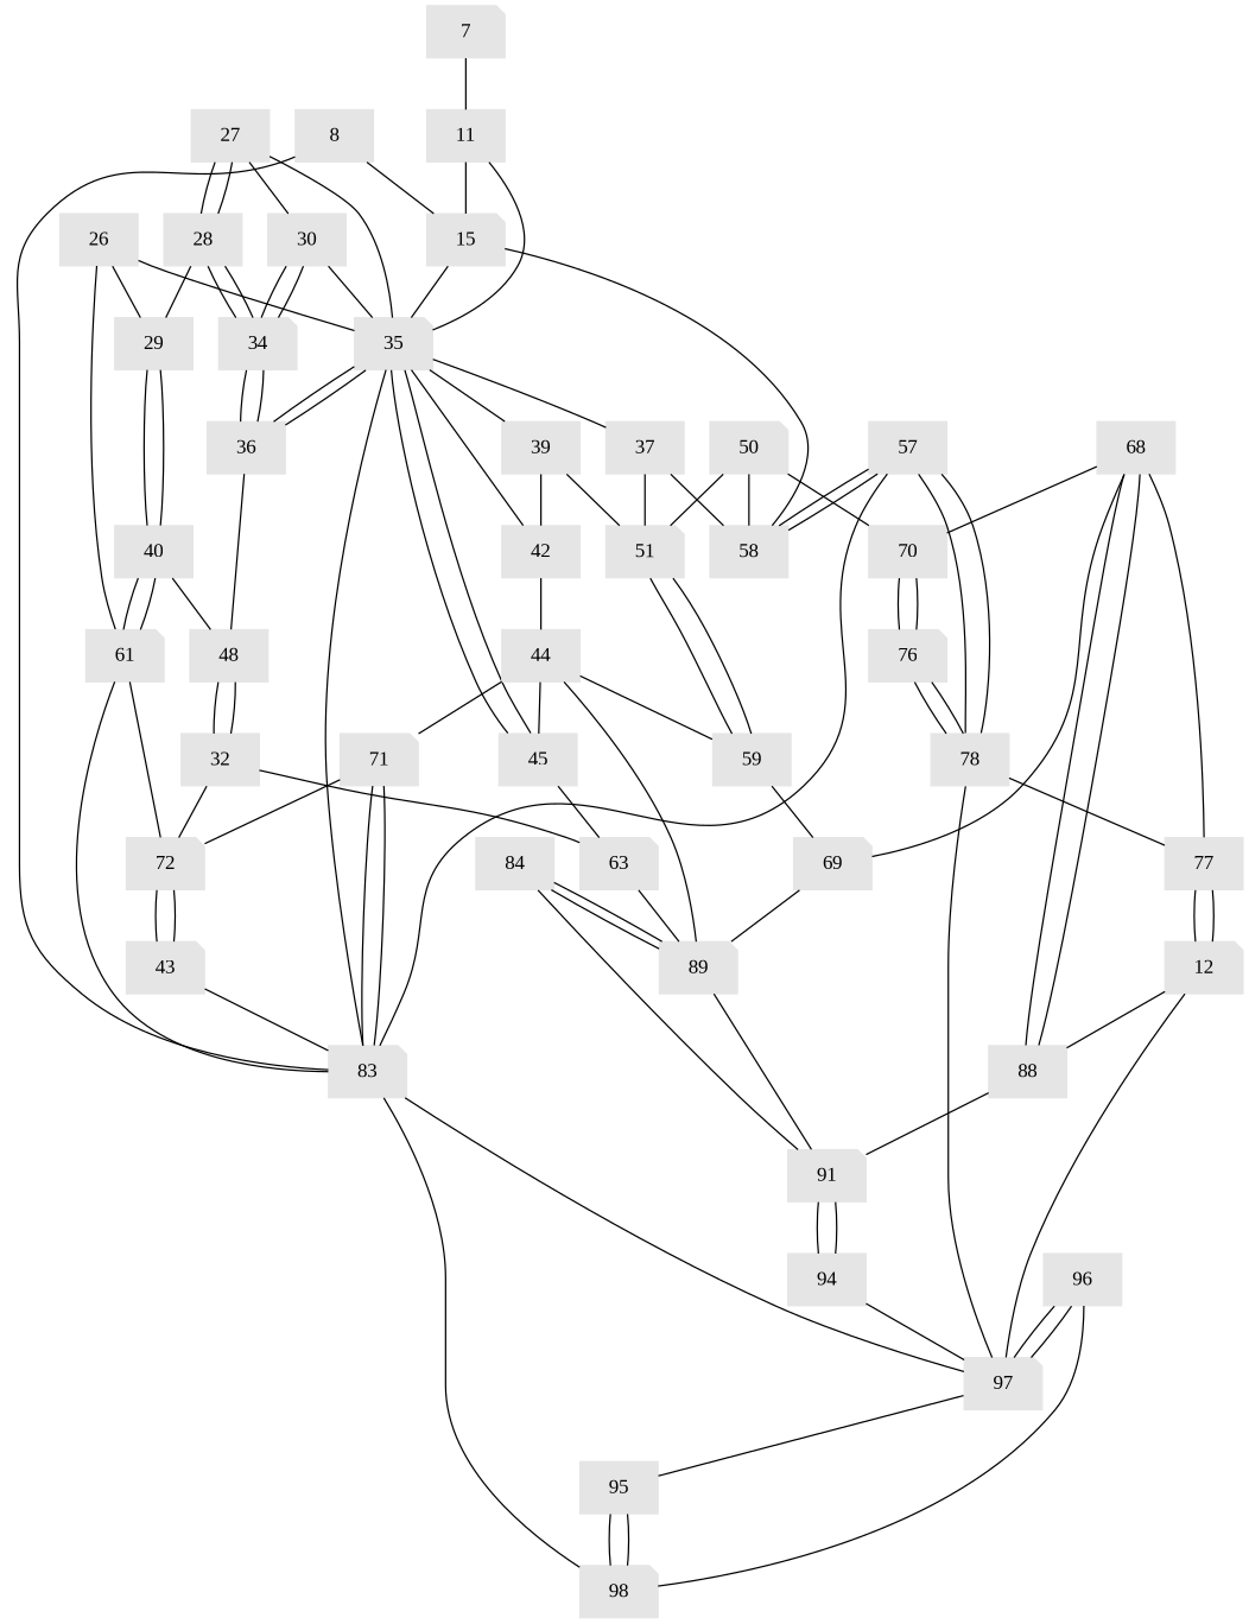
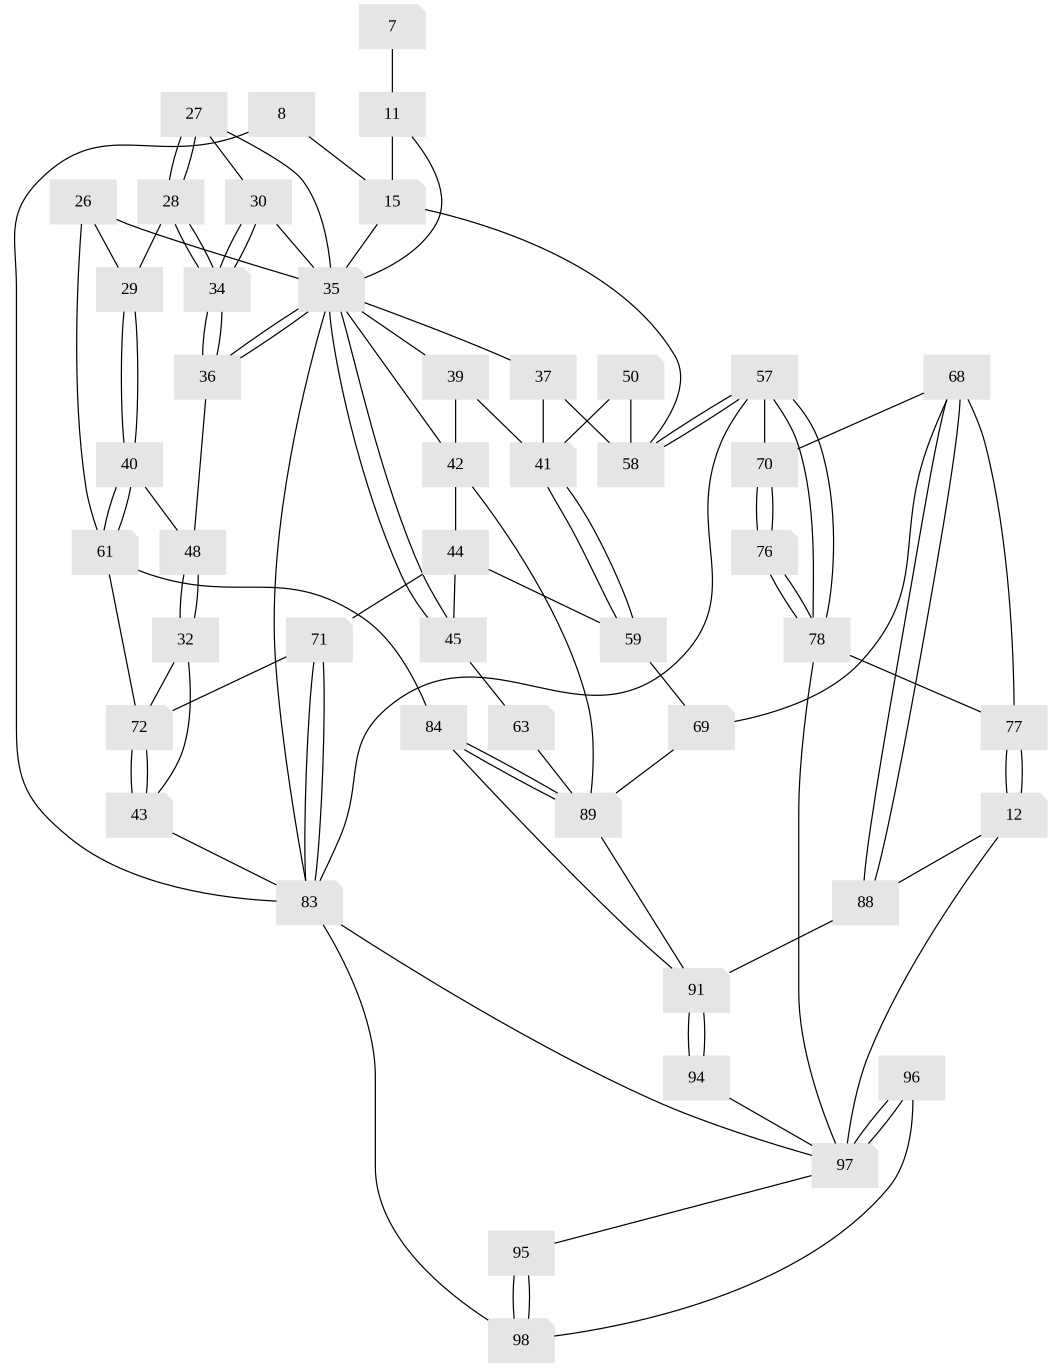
  graph {
    fontname="Liberation Serif"
    node [color=gray90 fontname="Liberation Serif" shape=box style=filled]
    edge [fontname="Liberation Serif"]
    7 [shape=note]
    11 [super="+10+6"]
    15 [shape=note super="+9+12"]
    35 [shape=note super="+17+16+14+20+23"]
    8 [super="+1+2"]
    83 [shape=note super="+74+75"]
    58 [super="+46+21+49"]
    97 [shape=note super="+93+92"]
    98 [shape=note super="+87+86"]
    36
    37 [super="+22"]
    39 [super="+31"]
    42 [super="+32"]
    45
    26
    29
    n17 [label=61 shape=note super="+25"]
    40
    72 [shape=note super="+54"]
    27 [super="+19"]
    28
    30 [super="+18"]
    34 [shape=note]
    48
-   51 [shape=note super="+38"]
+   51 [shape=note super="+38" label=41]
    44 [super="+43"]
    63 [shape=note super="+55"]
    n28 [label=32]
    59
    n30 [label=43 shape=note]
    89 [shape=note super="+79+61+62"]
    71 [shape=note]
    69 [shape=note super="+64"]
    91 [shape=note super="+85+90"]
    50 [shape=note]
    70 [super="+66"]
    76 [shape=note]
    57
    78
    77
    68 [super="+67"]
    88
    n43 [label=12 shape=note]
    95
    84
    94
    96
    7 -- 11 [weight=2]
    11 -- 15 [weight=2]
    11 -- 35
    15 -- 35
    15 -- 58
    35 -- 83
    35 -- 36
    35 -- 36
    35 -- 37
    35 -- 39
    35 -- 42
    35 -- 45
    35 -- 45
    8 -- 15
    8 -- 83 [weight=2]
    83 -- 97
    83 -- 98 [weight=2]
    97 -- 95
    36 -- 48
    37 -- 58 [weight=2]
    37 -- 51
    39 -- 42 [weight=2]
    39 -- 51
    42 -- 44
    45 -- 63
    26 -- 35
    26 -- 29
    26 -- n17
    29 -- 40
    29 -- 40
-   n17 -- 83
+   n17 -- 84
    n17 -- 72
    40 -- n17
    40 -- n17
    40 -- 48
    72 -- n30 [weight=2]
    72 -- n30
    27 -- 35
    27 -- 28
    27 -- 28
    27 -- 30 [weight=2]
    28 -- 29
    28 -- 34
    28 -- 34
    30 -- 35
    30 -- 34
    30 -- 34
    34 -- 36
    34 -- 36
    48 -- n28
    48 -- n28
    51 -- 59
    51 -- 59
    44 -- 45
    44 -- 59
-   44 -- 89
+   42 -- 89
    44 -- 71
    63 -- 89
    n28 -- 72
-   n28 -- 63
+   n28 -- n30
    59 -- 69
    n30 -- 83
    89 -- 91
    71 -- 83
    71 -- 83
    71 -- 72
    69 -- 89 [weight=2]
    91 -- 94
    91 -- 94
    50 -- 58
    50 -- 51
-   50 -- 70
+   57 -- 70
    70 -- 76
    70 -- 76
    76 -- 78
    76 -- 78
    57 -- 83
    57 -- 58
    57 -- 58
    57 -- 78
    57 -- 78
    78 -- 97
    78 -- 77
    77 -- n43
    77 -- n43
    68 -- 69
    68 -- 70
    68 -- 77
    68 -- 88
    68 -- 88
    88 -- 91
    n43 -- 97
    n43 -- 88
    95 -- 98 [weight=2]
    95 -- 98
    84 -- 89 [weight=2]
    84 -- 89
    84 -- 91
    94 -- 97
    96 -- 97 [weight=3]
    96 -- 97
    96 -- 98
  }
